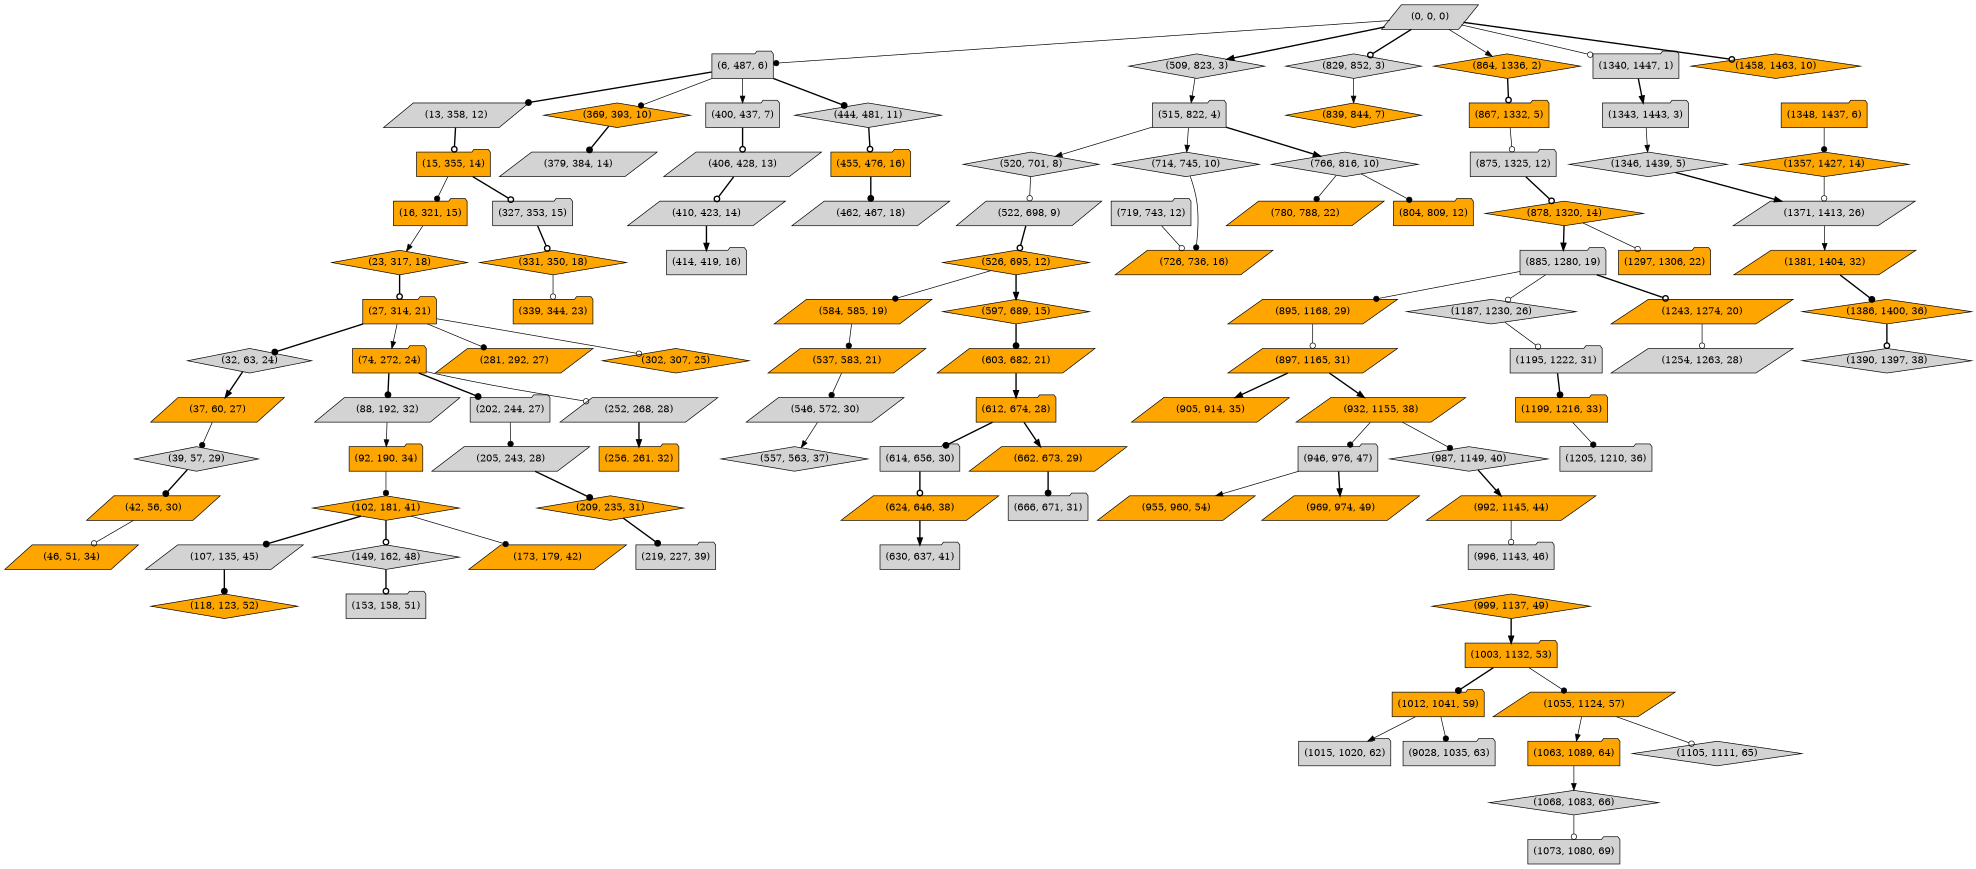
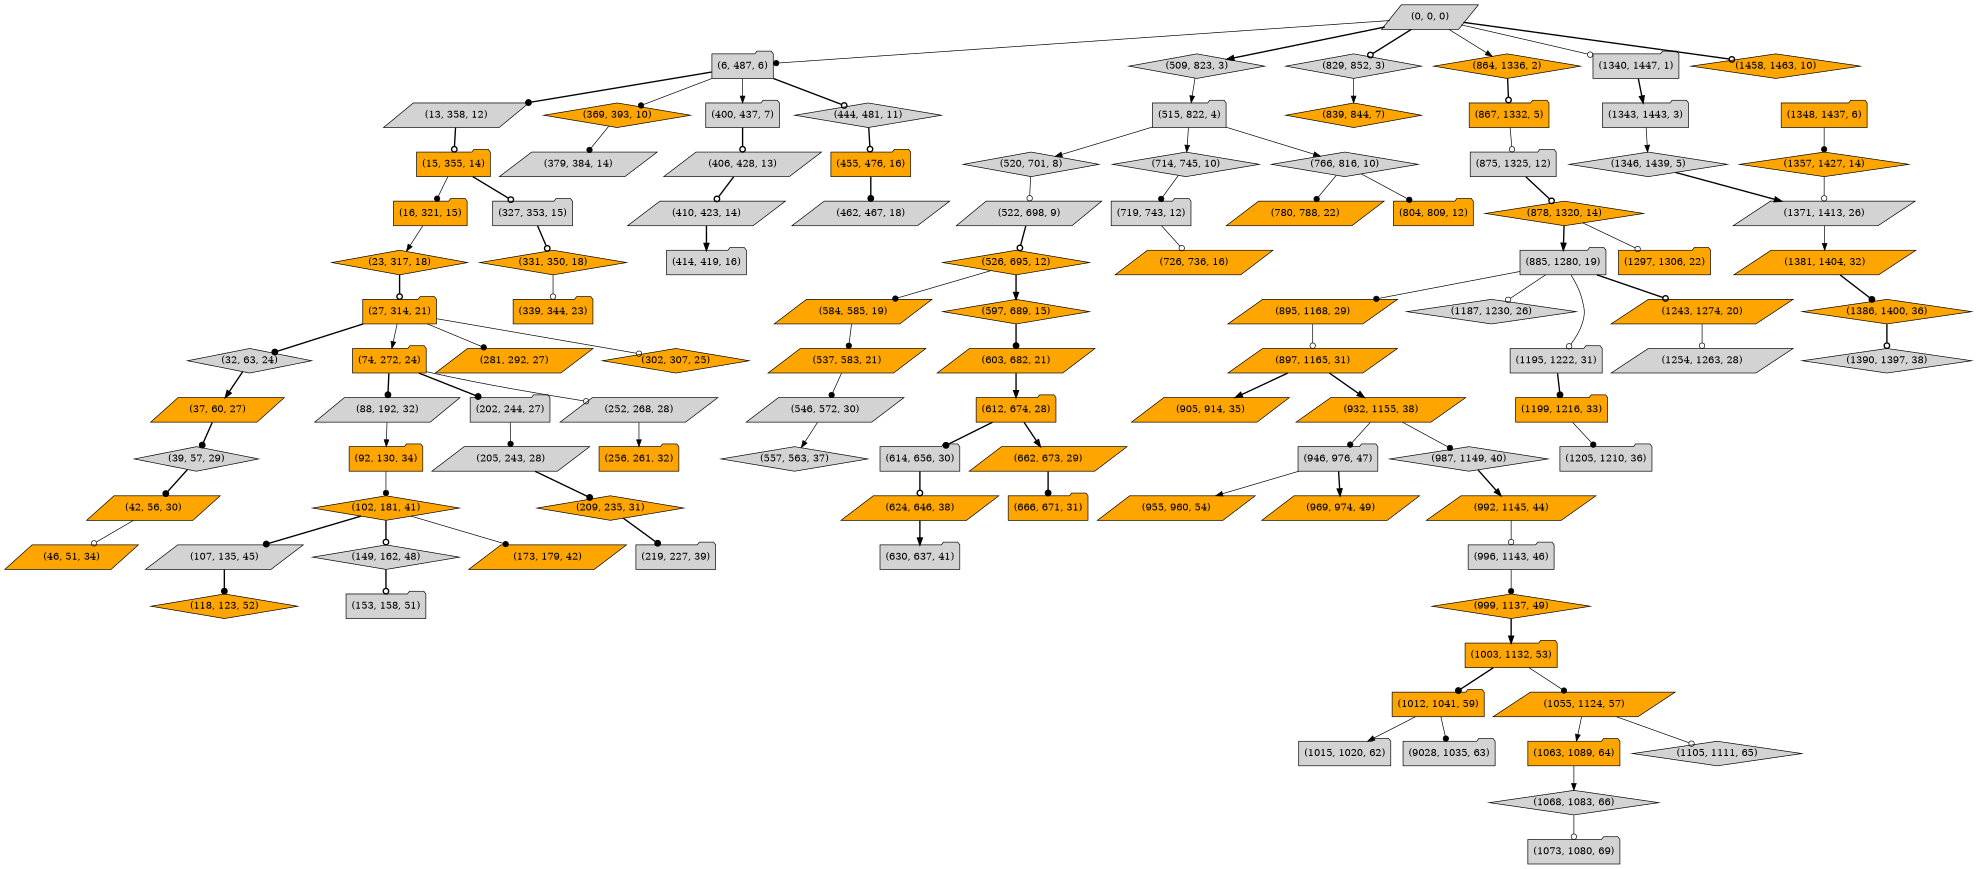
  digraph {
    node [fillcolor=orange shape=folder style=filled]
    edge [arrowhead=dot style=solid]
    "(0, 0, 0)" [fillcolor=lightgrey shape=parallelogram]
    "(6, 487, 6)" [fillcolor=lightgrey]
    "(509, 823, 3)" [fillcolor=lightgrey shape=diamond]
    "(829, 852, 3)" [fillcolor=lightgrey shape=diamond]
    "(864, 1336, 2)" [shape=diamond]
    "(1340, 1447, 1)" [fillcolor=lightgrey]
    "(1458, 1463, 10)" [shape=diamond]
    "(13, 358, 12)" [fillcolor=lightgrey shape=parallelogram]
    "(369, 393, 10)" [shape=diamond]
    "(400, 437, 7)" [fillcolor=lightgrey]
    "(444, 481, 11)" [fillcolor=lightgrey shape=diamond]
    "(515, 822, 4)" [fillcolor=lightgrey]
    "(839, 844, 7)" [shape=diamond]
    "(867, 1332, 5)"
    "(1343, 1443, 3)" [fillcolor=lightgrey]
    "(15, 355, 14)"
    "(379, 384, 14)" [fillcolor=lightgrey shape=parallelogram]
    "(406, 428, 13)" [fillcolor=lightgrey shape=parallelogram]
    "(455, 476, 16)"
    "(16, 321, 15)"
    "(327, 353, 15)" [fillcolor=lightgrey]
    "(23, 317, 18)" [shape=diamond]
    "(331, 350, 18)" [shape=diamond]
    "(27, 314, 21)"
    "(32, 63, 24)" [fillcolor=lightgrey shape=diamond]
    "(74, 272, 24)"
    "(281, 292, 27)" [shape=parallelogram]
    "(302, 307, 25)" [shape=diamond]
    "(37, 60, 27)" [shape=parallelogram]
    "(88, 192, 32)" [fillcolor=lightgrey shape=parallelogram]
    "(202, 244, 27)" [fillcolor=lightgrey]
    "(252, 268, 28)" [fillcolor=lightgrey shape=parallelogram]
    "(39, 57, 29)" [fillcolor=lightgrey shape=diamond]
    "(42, 56, 30)" [shape=parallelogram]
    "(46, 51, 34)" [shape=parallelogram]
-   "(92, 190, 34)"
+   "(92, 190, 34)" [label="(92, 130, 34)"]
    "(205, 243, 28)" [fillcolor=lightgrey shape=parallelogram]
    "(256, 261, 32)"
    "(102, 181, 41)" [shape=diamond]
    "(107, 135, 45)" [fillcolor=lightgrey shape=parallelogram]
    "(149, 162, 48)" [fillcolor=lightgrey shape=diamond]
    "(173, 179, 42)" [shape=parallelogram]
    "(118, 123, 52)" [shape=diamond]
    "(153, 158, 51)" [fillcolor=lightgrey]
    "(209, 235, 31)" [shape=diamond]
    "(219, 227, 39)" [fillcolor=lightgrey]
    "(339, 344, 23)"
    "(410, 423, 14)" [fillcolor=lightgrey shape=parallelogram]
    "(414, 419, 16)" [fillcolor=lightgrey]
    "(462, 467, 18)" [fillcolor=lightgrey shape=parallelogram]
    "(520, 701, 8)" [fillcolor=lightgrey shape=diamond]
    "(714, 745, 10)" [fillcolor=lightgrey shape=diamond]
    "(766, 816, 10)" [fillcolor=lightgrey shape=diamond]
    "(522, 698, 9)" [fillcolor=lightgrey shape=parallelogram]
    "(719, 743, 12)" [fillcolor=lightgrey]
    "(780, 788, 22)" [shape=parallelogram]
    "(804, 809, 12)"
    "(526, 695, 12)" [shape=diamond]
    n59 [label="(584, 585, 19)" shape=parallelogram]
    "(597, 689, 15)" [shape=diamond]
    "(537, 583, 21)" [shape=parallelogram]
    "(603, 682, 21)" [shape=parallelogram]
    "(546, 572, 30)" [fillcolor=lightgrey shape=parallelogram]
    "(557, 563, 37)" [fillcolor=lightgrey shape=diamond]
    "(612, 674, 28)"
    "(614, 656, 30)" [fillcolor=lightgrey]
    "(662, 673, 29)" [shape=parallelogram]
    "(624, 646, 38)" [shape=parallelogram]
-   "(666, 671, 31)" [fillcolor=lightgrey]
+   "(666, 671, 31)"
    "(630, 637, 41)" [fillcolor=lightgrey]
    "(726, 736, 16)" [shape=parallelogram]
    "(875, 1325, 12)" [fillcolor=lightgrey]
    "(878, 1320, 14)" [shape=diamond]
    "(885, 1280, 19)" [fillcolor=lightgrey]
    "(1297, 1306, 22)"
    "(895, 1168, 29)" [shape=parallelogram]
    "(1187, 1230, 26)" [fillcolor=lightgrey shape=diamond]
    "(1243, 1274, 20)" [shape=parallelogram]
    "(897, 1165, 31)" [shape=parallelogram]
    "(1195, 1222, 31)" [fillcolor=lightgrey]
    "(1254, 1263, 28)" [fillcolor=lightgrey shape=parallelogram]
    "(905, 914, 35)" [shape=parallelogram]
    "(932, 1155, 38)" [shape=parallelogram]
    "(946, 976, 47)" [fillcolor=lightgrey]
    "(987, 1149, 40)" [fillcolor=lightgrey shape=diamond]
    "(955, 960, 54)" [shape=parallelogram]
    "(969, 974, 49)" [shape=parallelogram]
    "(992, 1145, 44)" [shape=parallelogram]
    "(996, 1143, 46)" [fillcolor=lightgrey]
    "(999, 1137, 49)" [shape=diamond]
    "(1003, 1132, 53)"
    "(1012, 1041, 59)"
    "(1055, 1124, 57)" [shape=parallelogram]
    "(1015, 1020, 62)" [fillcolor=lightgrey]
    n95 [fillcolor=lightgrey label="(9028, 1035, 63)"]
    "(1063, 1089, 64)"
    "(1105, 1111, 65)" [fillcolor=lightgrey shape=diamond]
    "(1068, 1083, 66)" [fillcolor=lightgrey shape=diamond]
    "(1073, 1080, 69)" [fillcolor=lightgrey]
    "(1199, 1216, 33)"
    "(1205, 1210, 36)" [fillcolor=lightgrey]
    "(1346, 1439, 5)" [fillcolor=lightgrey shape=diamond]
    "(1371, 1413, 26)" [fillcolor=lightgrey shape=parallelogram]
    "(1348, 1437, 6)"
    "(1357, 1427, 14)" [shape=diamond]
    "(1381, 1404, 32)" [shape=parallelogram]
    "(1386, 1400, 36)" [shape=diamond]
    "(1390, 1397, 38)" [fillcolor=lightgrey shape=diamond]
    "(0, 0, 0)" -> "(6, 487, 6)"
    "(0, 0, 0)" -> "(509, 823, 3)" [arrowhead=normal style=bold]
    "(0, 0, 0)" -> "(829, 852, 3)" [arrowhead=odot style=bold]
    "(0, 0, 0)" -> "(864, 1336, 2)" [arrowhead=normal]
    "(0, 0, 0)" -> "(1340, 1447, 1)" [arrowhead=odot]
    "(0, 0, 0)" -> "(1458, 1463, 10)" [arrowhead=odot style=bold]
    "(6, 487, 6)" -> "(13, 358, 12)" [style=bold]
    "(6, 487, 6)" -> "(369, 393, 10)"
    "(6, 487, 6)" -> "(400, 437, 7)" [arrowhead=normal]
-   "(6, 487, 6)" -> "(444, 481, 11)" [style=bold]
+   "(6, 487, 6)" -> "(444, 481, 11)" [arrowhead=odot style=bold]
    "(509, 823, 3)" -> "(515, 822, 4)" [arrowhead=normal]
    "(829, 852, 3)" -> "(839, 844, 7)" [arrowhead=normal]
    "(864, 1336, 2)" -> "(867, 1332, 5)" [arrowhead=odot style=bold]
    "(1340, 1447, 1)" -> "(1343, 1443, 3)" [arrowhead=normal style=bold]
    "(13, 358, 12)" -> "(15, 355, 14)" [arrowhead=odot style=bold]
-   "(369, 393, 10)" -> "(379, 384, 14)" [style=bold]
+   "(369, 393, 10)" -> "(379, 384, 14)"
    "(400, 437, 7)" -> "(406, 428, 13)" [arrowhead=odot style=bold]
    "(444, 481, 11)" -> "(455, 476, 16)" [arrowhead=odot style=bold]
    "(515, 822, 4)" -> "(520, 701, 8)" [arrowhead=normal]
    "(515, 822, 4)" -> "(714, 745, 10)" [arrowhead=normal]
-   "(515, 822, 4)" -> "(766, 816, 10)" [arrowhead=normal style=bold]
+   "(515, 822, 4)" -> "(766, 816, 10)" [arrowhead=normal]
    "(867, 1332, 5)" -> "(875, 1325, 12)" [arrowhead=odot]
    "(1343, 1443, 3)" -> "(1346, 1439, 5)" [arrowhead=normal]
    "(15, 355, 14)" -> "(16, 321, 15)"
    "(15, 355, 14)" -> "(327, 353, 15)" [arrowhead=odot style=bold]
    "(406, 428, 13)" -> "(410, 423, 14)" [arrowhead=odot style=bold]
    "(455, 476, 16)" -> "(462, 467, 18)" [style=bold]
    "(16, 321, 15)" -> "(23, 317, 18)" [arrowhead=normal]
    "(327, 353, 15)" -> "(331, 350, 18)" [arrowhead=odot style=bold]
    "(23, 317, 18)" -> "(27, 314, 21)" [arrowhead=odot style=bold]
    "(331, 350, 18)" -> "(339, 344, 23)" [arrowhead=odot]
    "(27, 314, 21)" -> "(32, 63, 24)" [style=bold]
    "(27, 314, 21)" -> "(74, 272, 24)" [arrowhead=normal]
    "(27, 314, 21)" -> "(281, 292, 27)"
    "(27, 314, 21)" -> "(302, 307, 25)" [arrowhead=odot]
    "(32, 63, 24)" -> "(37, 60, 27)" [arrowhead=normal style=bold]
    "(74, 272, 24)" -> "(88, 192, 32)" [style=bold]
    "(74, 272, 24)" -> "(202, 244, 27)" [style=bold]
    "(74, 272, 24)" -> "(252, 268, 28)" [arrowhead=odot]
-   "(37, 60, 27)" -> "(39, 57, 29)"
+   "(37, 60, 27)" -> "(39, 57, 29)" [style=bold]
    "(88, 192, 32)" -> "(92, 190, 34)" [arrowhead=normal]
    "(202, 244, 27)" -> "(205, 243, 28)"
-   "(252, 268, 28)" -> "(256, 261, 32)" [arrowhead=normal style=bold]
+   "(252, 268, 28)" -> "(256, 261, 32)" [arrowhead=normal]
    "(39, 57, 29)" -> "(42, 56, 30)" [style=bold]
    "(42, 56, 30)" -> "(46, 51, 34)" [arrowhead=odot]
    "(92, 190, 34)" -> "(102, 181, 41)"
    "(205, 243, 28)" -> "(209, 235, 31)" [style=bold]
    "(102, 181, 41)" -> "(107, 135, 45)" [style=bold]
    "(102, 181, 41)" -> "(149, 162, 48)" [arrowhead=odot style=bold]
    "(102, 181, 41)" -> "(173, 179, 42)"
    "(107, 135, 45)" -> "(118, 123, 52)" [style=bold]
    "(149, 162, 48)" -> "(153, 158, 51)" [arrowhead=odot style=bold]
    "(209, 235, 31)" -> "(219, 227, 39)" [style=bold]
    "(410, 423, 14)" -> "(414, 419, 16)" [arrowhead=normal style=bold]
    "(520, 701, 8)" -> "(522, 698, 9)" [arrowhead=odot]
-   "(714, 745, 10)" -> "(726, 736, 16)"
+   "(714, 745, 10)" -> "(719, 743, 12)"
    "(766, 816, 10)" -> "(780, 788, 22)"
    "(766, 816, 10)" -> "(804, 809, 12)"
    "(522, 698, 9)" -> "(526, 695, 12)" [arrowhead=odot style=bold]
    "(719, 743, 12)" -> "(726, 736, 16)" [arrowhead=odot]
    "(526, 695, 12)" -> n59
    "(526, 695, 12)" -> "(597, 689, 15)" [arrowhead=normal style=bold]
    n59 -> "(537, 583, 21)"
    "(597, 689, 15)" -> "(603, 682, 21)" [style=bold]
    "(537, 583, 21)" -> "(546, 572, 30)"
    "(603, 682, 21)" -> "(612, 674, 28)" [arrowhead=normal style=bold]
    "(546, 572, 30)" -> "(557, 563, 37)" [arrowhead=normal]
    "(612, 674, 28)" -> "(614, 656, 30)" [style=bold]
    "(612, 674, 28)" -> "(662, 673, 29)" [arrowhead=normal style=bold]
    "(614, 656, 30)" -> "(624, 646, 38)" [arrowhead=odot style=bold]
    "(662, 673, 29)" -> "(666, 671, 31)" [style=bold]
    "(624, 646, 38)" -> "(630, 637, 41)" [arrowhead=normal style=bold]
    "(875, 1325, 12)" -> "(878, 1320, 14)" [arrowhead=odot style=bold]
    "(878, 1320, 14)" -> "(885, 1280, 19)" [arrowhead=normal style=bold]
    "(878, 1320, 14)" -> "(1297, 1306, 22)" [arrowhead=odot]
    "(885, 1280, 19)" -> "(895, 1168, 29)"
    "(885, 1280, 19)" -> "(1187, 1230, 26)" [arrowhead=odot]
    "(885, 1280, 19)" -> "(1243, 1274, 20)" [arrowhead=odot style=bold]
    "(895, 1168, 29)" -> "(897, 1165, 31)" [arrowhead=odot]
-   "(1187, 1230, 26)" -> "(1195, 1222, 31)" [arrowhead=odot]
+   "(885, 1280, 19)" -> "(1195, 1222, 31)" [arrowhead=odot]
    "(1243, 1274, 20)" -> "(1254, 1263, 28)" [arrowhead=odot]
    "(897, 1165, 31)" -> "(905, 914, 35)" [arrowhead=normal style=bold]
    "(897, 1165, 31)" -> "(932, 1155, 38)" [arrowhead=normal style=bold]
    "(1195, 1222, 31)" -> "(1199, 1216, 33)" [style=bold]
    "(932, 1155, 38)" -> "(946, 976, 47)"
    "(932, 1155, 38)" -> "(987, 1149, 40)"
    "(946, 976, 47)" -> "(955, 960, 54)" [arrowhead=normal]
    "(946, 976, 47)" -> "(969, 974, 49)" [arrowhead=normal style=bold]
    "(987, 1149, 40)" -> "(992, 1145, 44)" [arrowhead=normal style=bold]
    "(992, 1145, 44)" -> "(996, 1143, 46)" [arrowhead=odot]
+   "(996, 1143, 46)" -> "(999, 1137, 49)"
    "(999, 1137, 49)" -> "(1003, 1132, 53)" [arrowhead=normal style=bold]
    "(1003, 1132, 53)" -> "(1012, 1041, 59)" [style=bold]
    "(1003, 1132, 53)" -> "(1055, 1124, 57)"
    "(1012, 1041, 59)" -> "(1015, 1020, 62)" [arrowhead=normal]
    "(1012, 1041, 59)" -> n95
    "(1055, 1124, 57)" -> "(1063, 1089, 64)" [arrowhead=normal]
    "(1055, 1124, 57)" -> "(1105, 1111, 65)" [arrowhead=odot]
    "(1063, 1089, 64)" -> "(1068, 1083, 66)" [arrowhead=normal]
    "(1068, 1083, 66)" -> "(1073, 1080, 69)" [arrowhead=odot]
    "(1199, 1216, 33)" -> "(1205, 1210, 36)"
    "(1346, 1439, 5)" -> "(1371, 1413, 26)" [arrowhead=normal style=bold]
    "(1371, 1413, 26)" -> "(1381, 1404, 32)" [arrowhead=normal]
    "(1348, 1437, 6)" -> "(1357, 1427, 14)"
    "(1357, 1427, 14)" -> "(1371, 1413, 26)" [arrowhead=odot]
    "(1381, 1404, 32)" -> "(1386, 1400, 36)" [style=bold]
    "(1386, 1400, 36)" -> "(1390, 1397, 38)" [arrowhead=odot style=bold]
  }
